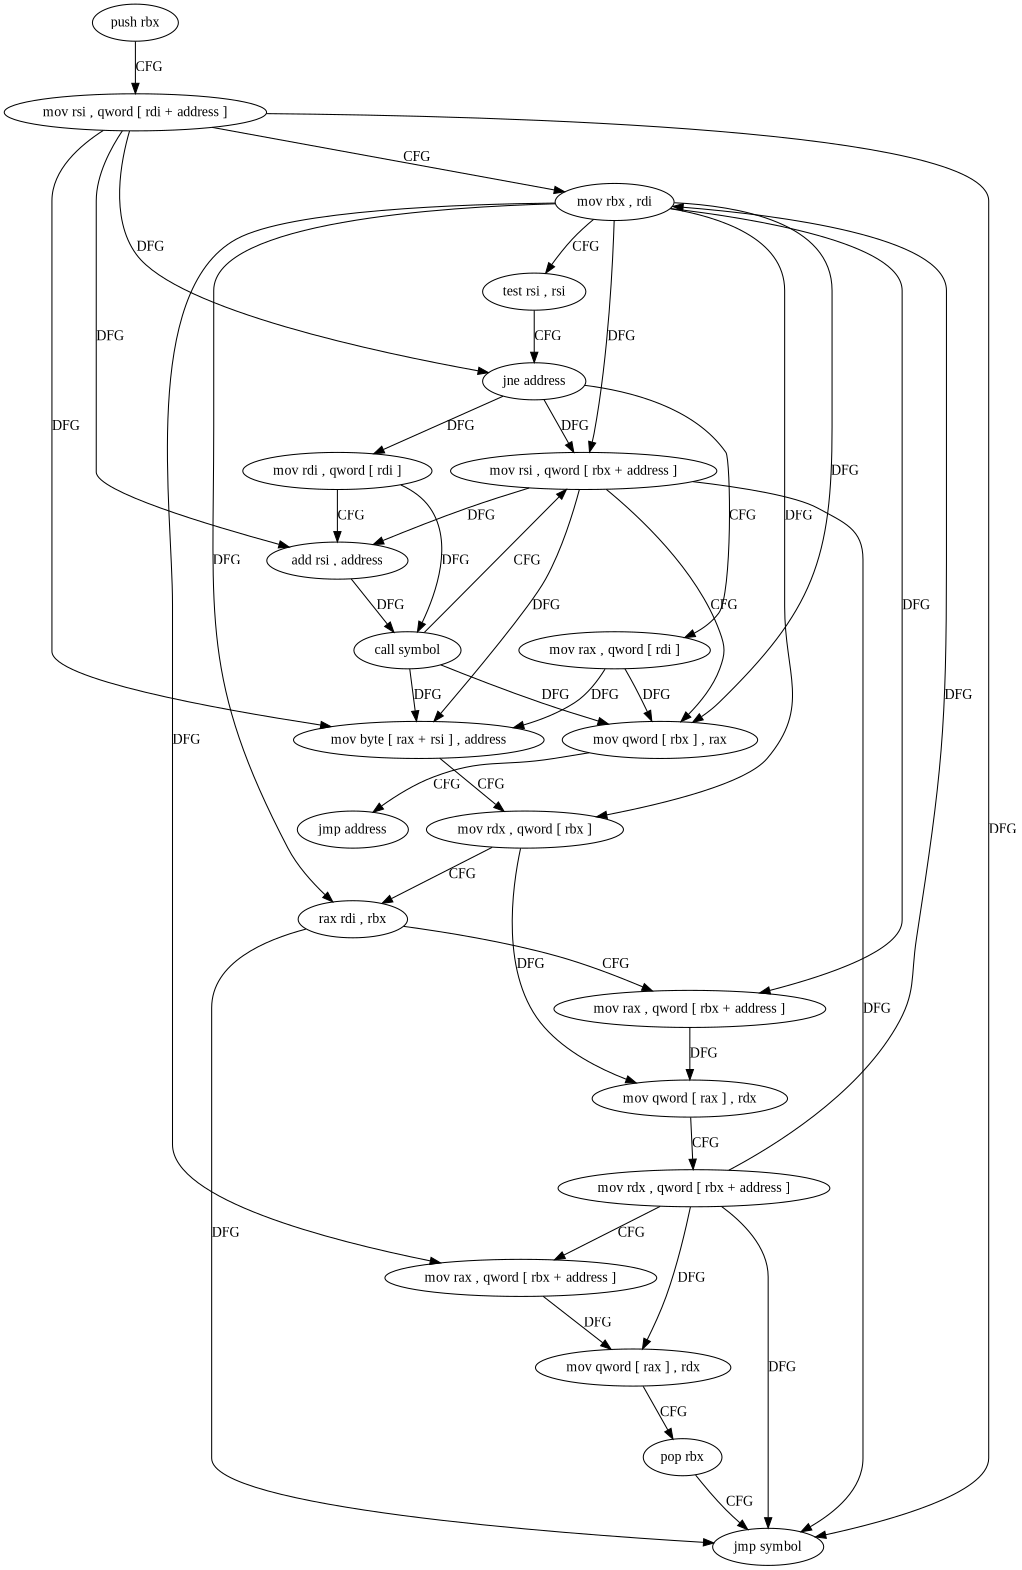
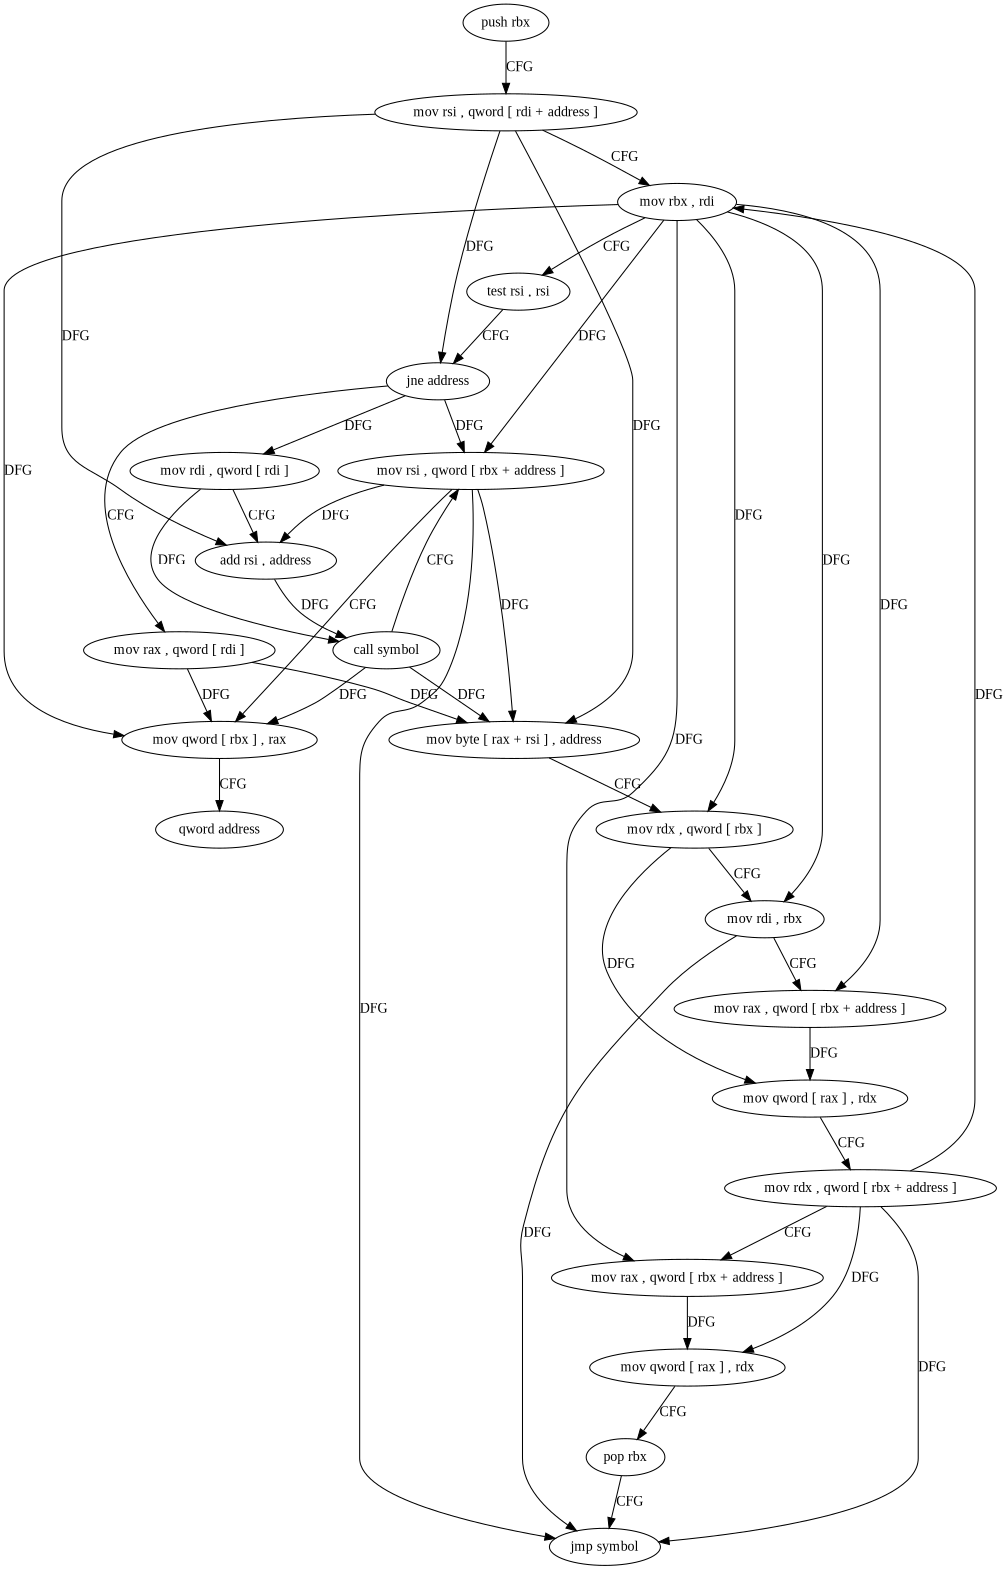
  digraph {
    fontname="Liberation Serif"
    node [fontname="Liberation Serif"]
    edge [fontname="Liberation Serif"]
    n1 [label="push rbx"]
    n2 [label="mov rsi , qword [ rdi + address ]"]
    n3 [label="mov rbx , rdi"]
    n4 [label="jne address"]
    n5 [label="add rsi , address"]
    n6 [label="mov byte [ rax + rsi ] , address"]
    n7 [label="jmp symbol"]
    n8 [label="test rsi , rsi"]
    n9 [label="mov rsi , qword [ rbx + address ]"]
    n10 [label="mov qword [ rbx ] , rax"]
    n11 [label="mov rdx , qword [ rbx ]"]
-   n12 [label="rax rdi , rbx"]
+   n12 [label="mov rdi , rbx"]
    n13 [label="mov rax , qword [ rbx + address ]"]
    n14 [label="mov rax , qword [ rbx + address ]"]
    n15 [label="mov rdi , qword [ rdi ]"]
    n16 [label="mov rax , qword [ rdi ]"]
    n17 [label="call symbol"]
-   n18 [label="jmp address"]
+   n18 [label="qword address"]
    n19 [label="mov qword [ rax ] , rdx"]
    n20 [label="mov rdx , qword [ rbx + address ]"]
    n21 [label="mov qword [ rax ] , rdx"]
    n22 [label="pop rbx"]
    n1 -> n2 [label=CFG]
    n2 -> n3 [label=CFG]
    n2 -> n4 [label=DFG]
    n2 -> n5 [label=DFG]
    n2 -> n6 [label=DFG]
-   n2 -> n7 [label=DFG]
    n3 -> n8 [label=CFG]
    n3 -> n9 [label=DFG]
    n3 -> n10 [label=DFG]
    n3 -> n11 [label=DFG]
    n3 -> n12 [label=DFG]
    n3 -> n13 [label=DFG]
    n3 -> n14 [label=DFG]
    n4 -> n9 [label=DFG]
    n4 -> n15 [label=DFG]
    n4 -> n16 [label=CFG]
    n5 -> n17 [label=DFG]
    n6 -> n11 [label=CFG]
    n8 -> n4 [label=CFG]
    n9 -> n5 [label=DFG]
    n9 -> n6 [label=DFG]
    n9 -> n7 [label=DFG]
    n9 -> n10 [label=CFG]
    n10 -> n18 [label=CFG]
    n11 -> n12 [label=CFG]
    n11 -> n19 [label=DFG]
    n12 -> n7 [label=DFG]
    n12 -> n13 [label=CFG]
    n13 -> n19 [label=DFG]
    n14 -> n21 [label=DFG]
    n15 -> n5 [label=CFG]
    n15 -> n17 [label=DFG]
    n16 -> n6 [label=DFG]
    n16 -> n10 [label=DFG]
    n17 -> n6 [label=DFG]
    n17 -> n9 [label=CFG]
    n17 -> n10 [label=DFG]
    n19 -> n20 [label=CFG]
    n20 -> n3 [label=DFG]
    n20 -> n7 [label=DFG]
    n20 -> n14 [label=CFG]
    n20 -> n21 [label=DFG]
    n21 -> n22 [label=CFG]
    n22 -> n7 [label=CFG]
  }
